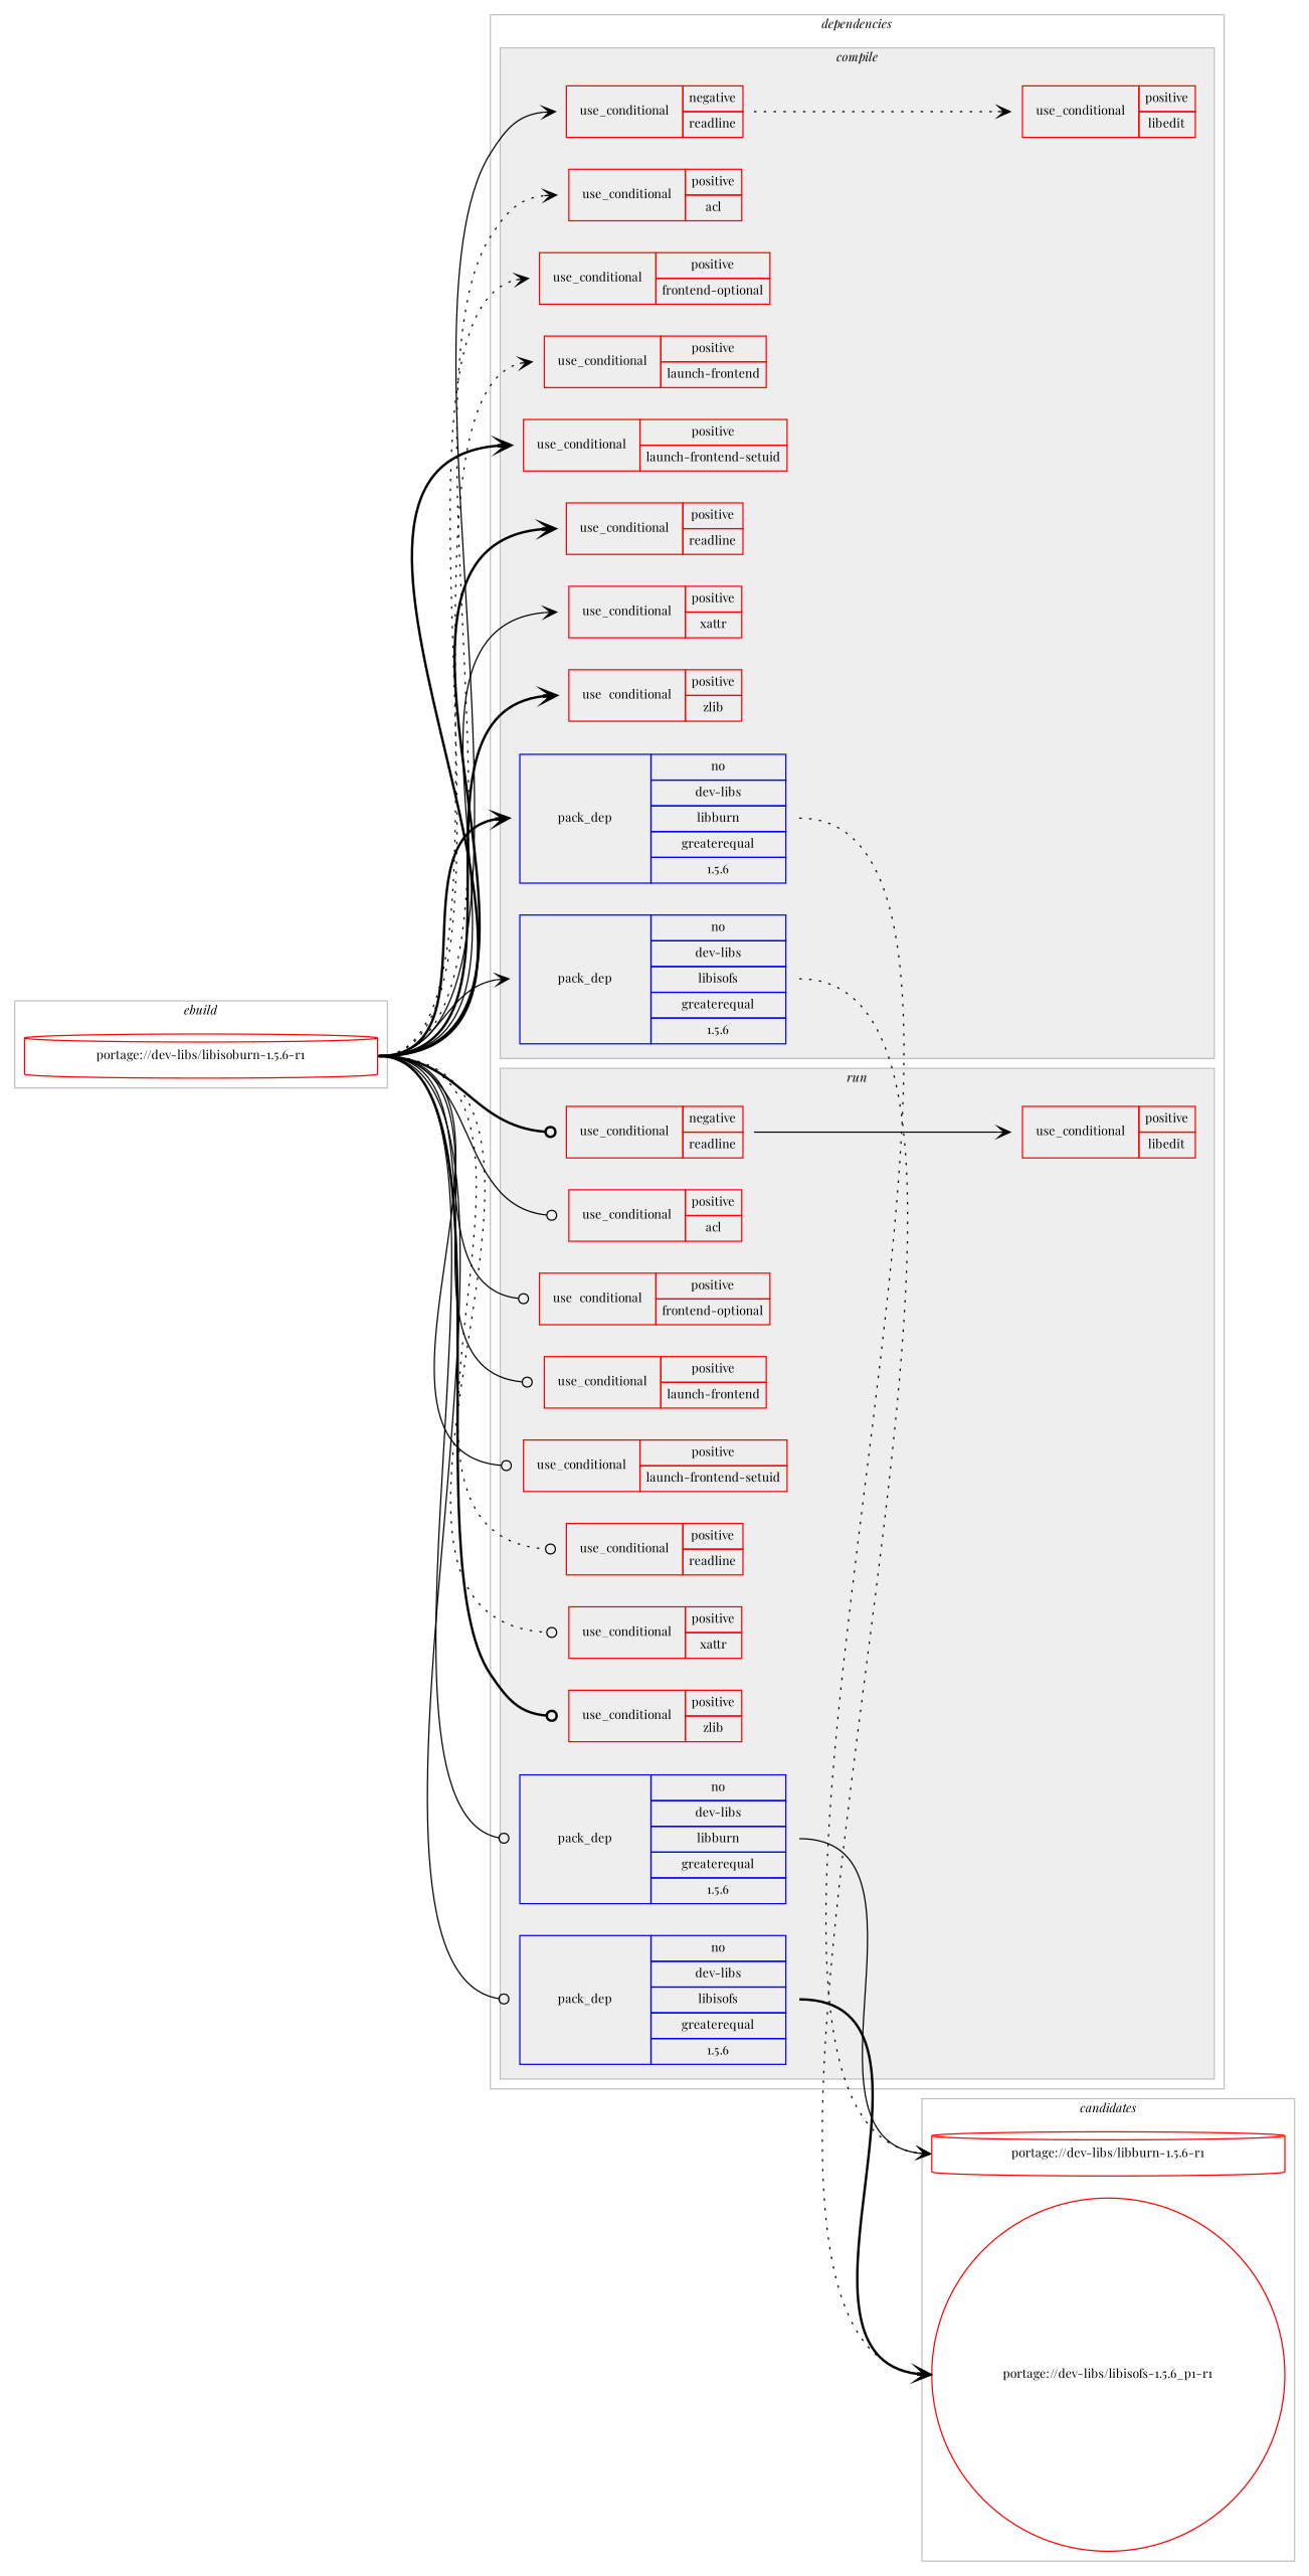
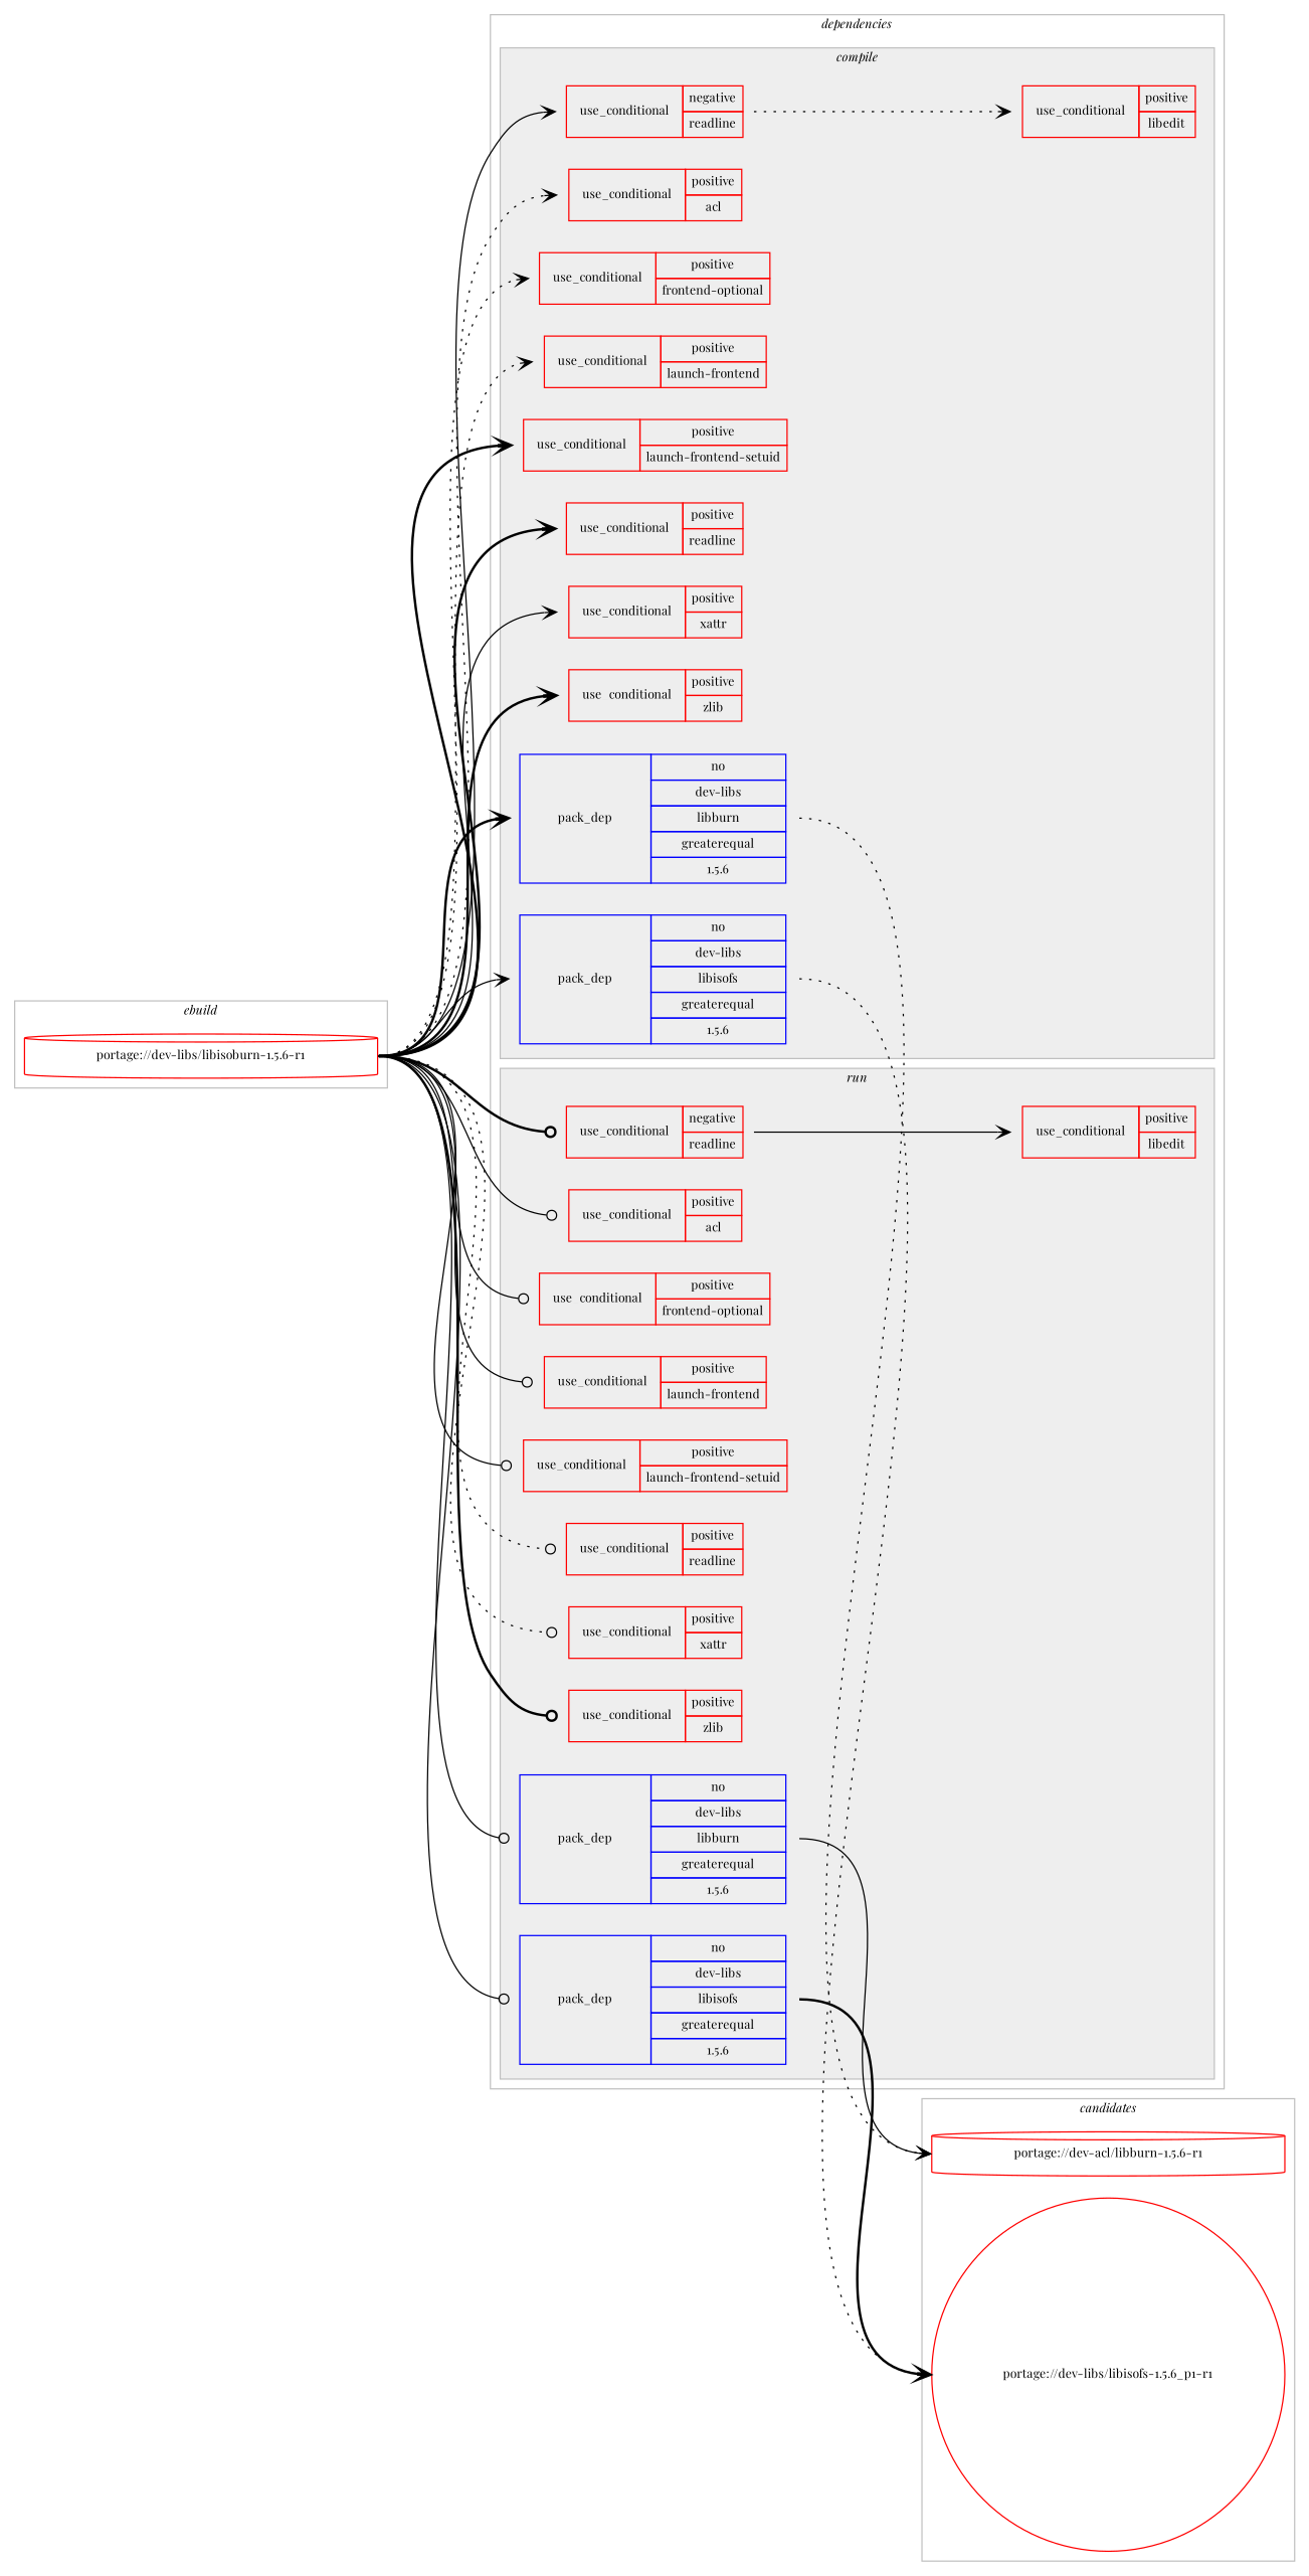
  digraph {
    compound=true
    concentrate=true
    fontname="Playfair Display"
    fontsize=10
    newrank=true
    rankdir=LR
    ranksep=1.5
    node [color=red fontname="Playfair Display" fontsize=10 shape=none]
    edge [arrowhead=vee headport=w style=solid tailport=e weight=20 fontname="Playfair Display"]
    n1 [label="portage://dev-libs/libisoburn-1.5.6-r1" width=4 shape=cylinder]
    n2 [label=<<TABLE BORDER="0" CELLBORDER="1" CELLSPACING="0" CELLPADDING="4"><TR><TD ROWSPAN="3" CELLPADDING="10">use_conditional</TD></TR><TR><TD>positive</TD></TR><TR><TD>libedit</TD></TR></TABLE>>]
    n3 [label=<<TABLE BORDER="0" CELLBORDER="1" CELLSPACING="0" CELLPADDING="4"><TR><TD ROWSPAN="3" CELLPADDING="10">use_conditional</TD></TR><TR><TD>negative</TD></TR><TR><TD>readline</TD></TR></TABLE>>]
    n4 [label=<<TABLE BORDER="0" CELLBORDER="1" CELLSPACING="0" CELLPADDING="4"><TR><TD ROWSPAN="3" CELLPADDING="10">use_conditional</TD></TR><TR><TD>positive</TD></TR><TR><TD>acl</TD></TR></TABLE>>]
    n5 [label=<<TABLE BORDER="0" CELLBORDER="1" CELLSPACING="0" CELLPADDING="4"><TR><TD ROWSPAN="3" CELLPADDING="10">use_conditional</TD></TR><TR><TD>positive</TD></TR><TR><TD>frontend-optional</TD></TR></TABLE>>]
    n6 [label=<<TABLE BORDER="0" CELLBORDER="1" CELLSPACING="0" CELLPADDING="4"><TR><TD ROWSPAN="3" CELLPADDING="10">use_conditional</TD></TR><TR><TD>positive</TD></TR><TR><TD>launch-frontend</TD></TR></TABLE>>]
    n7 [label=<<TABLE BORDER="0" CELLBORDER="1" CELLSPACING="0" CELLPADDING="4"><TR><TD ROWSPAN="3" CELLPADDING="10">use_conditional</TD></TR><TR><TD>positive</TD></TR><TR><TD>launch-frontend-setuid</TD></TR></TABLE>>]
    n8 [label=<<TABLE BORDER="0" CELLBORDER="1" CELLSPACING="0" CELLPADDING="4"><TR><TD ROWSPAN="3" CELLPADDING="10">use_conditional</TD></TR><TR><TD>positive</TD></TR><TR><TD>readline</TD></TR></TABLE>>]
    n9 [label=<<TABLE BORDER="0" CELLBORDER="1" CELLSPACING="0" CELLPADDING="4"><TR><TD ROWSPAN="3" CELLPADDING="10">use_conditional</TD></TR><TR><TD>positive</TD></TR><TR><TD>xattr</TD></TR></TABLE>>]
    n10 [label=<<TABLE BORDER="0" CELLBORDER="1" CELLSPACING="0" CELLPADDING="4"><TR><TD ROWSPAN="3" CELLPADDING="10">use_conditional</TD></TR><TR><TD>positive</TD></TR><TR><TD>zlib</TD></TR></TABLE>>]
    n11 [color=blue label=<<TABLE BORDER="0" CELLBORDER="1" CELLSPACING="0" CELLPADDING="4" WIDTH="220"><TR><TD ROWSPAN="6" CELLPADDING="30">pack_dep</TD></TR><TR><TD WIDTH="110">no</TD></TR><TR><TD>dev-libs</TD></TR><TR><TD>libburn</TD></TR><TR><TD>greaterequal</TD></TR><TR><TD>1.5.6</TD></TR></TABLE>>]
    n12 [color=blue label=<<TABLE BORDER="0" CELLBORDER="1" CELLSPACING="0" CELLPADDING="4" WIDTH="220"><TR><TD ROWSPAN="6" CELLPADDING="30">pack_dep</TD></TR><TR><TD WIDTH="110">no</TD></TR><TR><TD>dev-libs</TD></TR><TR><TD>libisofs</TD></TR><TR><TD>greaterequal</TD></TR><TR><TD>1.5.6</TD></TR></TABLE>>]
    n13 [label=<<TABLE BORDER="0" CELLBORDER="1" CELLSPACING="0" CELLPADDING="4"><TR><TD ROWSPAN="3" CELLPADDING="10">use_conditional</TD></TR><TR><TD>positive</TD></TR><TR><TD>libedit</TD></TR></TABLE>>]
    n14 [label=<<TABLE BORDER="0" CELLBORDER="1" CELLSPACING="0" CELLPADDING="4"><TR><TD ROWSPAN="3" CELLPADDING="10">use_conditional</TD></TR><TR><TD>negative</TD></TR><TR><TD>readline</TD></TR></TABLE>>]
    n15 [label=<<TABLE BORDER="0" CELLBORDER="1" CELLSPACING="0" CELLPADDING="4"><TR><TD ROWSPAN="3" CELLPADDING="10">use_conditional</TD></TR><TR><TD>positive</TD></TR><TR><TD>acl</TD></TR></TABLE>>]
    n16 [label=<<TABLE BORDER="0" CELLBORDER="1" CELLSPACING="0" CELLPADDING="4"><TR><TD ROWSPAN="3" CELLPADDING="10">use_conditional</TD></TR><TR><TD>positive</TD></TR><TR><TD>frontend-optional</TD></TR></TABLE>>]
    n17 [label=<<TABLE BORDER="0" CELLBORDER="1" CELLSPACING="0" CELLPADDING="4"><TR><TD ROWSPAN="3" CELLPADDING="10">use_conditional</TD></TR><TR><TD>positive</TD></TR><TR><TD>launch-frontend</TD></TR></TABLE>>]
    n18 [label=<<TABLE BORDER="0" CELLBORDER="1" CELLSPACING="0" CELLPADDING="4"><TR><TD ROWSPAN="3" CELLPADDING="10">use_conditional</TD></TR><TR><TD>positive</TD></TR><TR><TD>launch-frontend-setuid</TD></TR></TABLE>>]
    n19 [label=<<TABLE BORDER="0" CELLBORDER="1" CELLSPACING="0" CELLPADDING="4"><TR><TD ROWSPAN="3" CELLPADDING="10">use_conditional</TD></TR><TR><TD>positive</TD></TR><TR><TD>readline</TD></TR></TABLE>>]
    n20 [label=<<TABLE BORDER="0" CELLBORDER="1" CELLSPACING="0" CELLPADDING="4"><TR><TD ROWSPAN="3" CELLPADDING="10">use_conditional</TD></TR><TR><TD>positive</TD></TR><TR><TD>xattr</TD></TR></TABLE>>]
    n21 [label=<<TABLE BORDER="0" CELLBORDER="1" CELLSPACING="0" CELLPADDING="4"><TR><TD ROWSPAN="3" CELLPADDING="10">use_conditional</TD></TR><TR><TD>positive</TD></TR><TR><TD>zlib</TD></TR></TABLE>>]
    n22 [color=blue label=<<TABLE BORDER="0" CELLBORDER="1" CELLSPACING="0" CELLPADDING="4" WIDTH="220"><TR><TD ROWSPAN="6" CELLPADDING="30">pack_dep</TD></TR><TR><TD WIDTH="110">no</TD></TR><TR><TD>dev-libs</TD></TR><TR><TD>libburn</TD></TR><TR><TD>greaterequal</TD></TR><TR><TD>1.5.6</TD></TR></TABLE>>]
    n23 [color=blue label=<<TABLE BORDER="0" CELLBORDER="1" CELLSPACING="0" CELLPADDING="4" WIDTH="220"><TR><TD ROWSPAN="6" CELLPADDING="30">pack_dep</TD></TR><TR><TD WIDTH="110">no</TD></TR><TR><TD>dev-libs</TD></TR><TR><TD>libisofs</TD></TR><TR><TD>greaterequal</TD></TR><TR><TD>1.5.6</TD></TR></TABLE>>]
-   n24 [label="portage://dev-libs/libburn-1.5.6-r1" width=4 shape=cylinder]
+   n24 [label="portage://dev-acl/libburn-1.5.6-r1" width=4 shape=cylinder]
    n25 [label="portage://dev-libs/libisofs-1.5.6_p1-r1" width=4 shape=circle]
    subgraph cluster_1 {
      color=gray
      label=<<i>ebuild</i>>
      rank=same
      n1
    }
    subgraph cluster_2 {
      color=gray
      label=<<i>dependencies</i>>
      subgraph cluster_3 {
        color=gray
        fillcolor="#eeeeee"
        label=<<i>compile</i>>
        style=filled
        subgraph sub_4 {
          color=gray
          fillcolor="#eeeeee"
          label=<<i>compile</i>>
          style=filled
          n3
          subgraph sub_5 {
            color=gray
            fillcolor="#eeeeee"
            label=<<i>compile</i>>
            style=filled
            n2
          }
        }
        subgraph sub_6 {
          color=gray
          fillcolor="#eeeeee"
          label=<<i>compile</i>>
          style=filled
          n4
        }
        subgraph sub_7 {
          color=gray
          fillcolor="#eeeeee"
          label=<<i>compile</i>>
          style=filled
          n5
        }
        subgraph sub_8 {
          color=gray
          fillcolor="#eeeeee"
          label=<<i>compile</i>>
          style=filled
          n6
        }
        subgraph sub_9 {
          color=gray
          fillcolor="#eeeeee"
          label=<<i>compile</i>>
          style=filled
          n7
        }
        subgraph sub_10 {
          color=gray
          fillcolor="#eeeeee"
          label=<<i>compile</i>>
          style=filled
          n8
        }
        subgraph sub_11 {
          color=gray
          fillcolor="#eeeeee"
          label=<<i>compile</i>>
          style=filled
          n9
        }
        subgraph sub_12 {
          color=gray
          fillcolor="#eeeeee"
          label=<<i>compile</i>>
          style=filled
          n10
        }
        subgraph sub_13 {
          color=gray
          fillcolor="#eeeeee"
          label=<<i>compile</i>>
          style=filled
          n11
        }
        subgraph sub_14 {
          color=gray
          fillcolor="#eeeeee"
          label=<<i>compile</i>>
          style=filled
          n12
        }
      }
      subgraph cluster_15 {
        color=gray
        fillcolor="#eeeeee"
        label=<<i>run</i>>
        style=filled
        subgraph sub_16 {
          color=gray
          fillcolor="#eeeeee"
          label=<<i>run</i>>
          style=filled
          n14
          subgraph sub_17 {
            color=gray
            fillcolor="#eeeeee"
            label=<<i>run</i>>
            style=filled
            n13
          }
        }
        subgraph sub_18 {
          color=gray
          fillcolor="#eeeeee"
          label=<<i>run</i>>
          style=filled
          n15
        }
        subgraph sub_19 {
          color=gray
          fillcolor="#eeeeee"
          label=<<i>run</i>>
          style=filled
          n16
        }
        subgraph sub_20 {
          color=gray
          fillcolor="#eeeeee"
          label=<<i>run</i>>
          style=filled
          n17
        }
        subgraph sub_21 {
          color=gray
          fillcolor="#eeeeee"
          label=<<i>run</i>>
          style=filled
          n18
        }
        subgraph sub_22 {
          color=gray
          fillcolor="#eeeeee"
          label=<<i>run</i>>
          style=filled
          n19
        }
        subgraph sub_23 {
          color=gray
          fillcolor="#eeeeee"
          label=<<i>run</i>>
          style=filled
          n20
        }
        subgraph sub_24 {
          color=gray
          fillcolor="#eeeeee"
          label=<<i>run</i>>
          style=filled
          n21
        }
        subgraph sub_25 {
          color=gray
          fillcolor="#eeeeee"
          label=<<i>run</i>>
          style=filled
          n22
        }
        subgraph sub_26 {
          color=gray
          fillcolor="#eeeeee"
          label=<<i>run</i>>
          style=filled
          n23
        }
      }
      subgraph cluster_27 {
        color=gray
        fillcolor="#eeeeee"
        label=<<i>compile and run</i>>
        style=filled
      }
    }
    subgraph cluster_28 {
      color=gray
      label=<<i>candidates</i>>
      rank=same
      subgraph sub_29 {
        color=black
        label=<<i>candidates</i>>
        nodesep=1
        rank=same
        n24
      }
      subgraph sub_30 {
        color=black
        label=<<i>candidates</i>>
        nodesep=1
        rank=same
        n25
      }
      subgraph sub_31 {
        color=black
        label=<<i>candidates</i>>
        nodesep=1
        rank=same
        n24
      }
      subgraph sub_32 {
        color=black
        label=<<i>candidates</i>>
        nodesep=1
        rank=same
        n25
      }
    }
    n1 -> n3
    n1 -> n4 [style=dotted]
    n1 -> n5 [style=dotted]
    n1 -> n6 [style=dotted]
    n1 -> n7 [style=bold]
    n1 -> n8 [style=bold]
    n1 -> n9
    n1 -> n10 [style=bold]
    n1 -> n11 [style=bold]
    n1 -> n12
    n1 -> n14 [arrowhead=odot style=bold]
    n1 -> n15 [arrowhead=odot]
    n1 -> n16 [arrowhead=odot]
    n1 -> n17 [arrowhead=odot]
    n1 -> n18 [arrowhead=odot]
    n1 -> n19 [arrowhead=odot style=dotted]
    n1 -> n20 [arrowhead=odot style=dotted]
    n1 -> n21 [arrowhead=odot style=bold]
    n1 -> n22 [arrowhead=odot]
    n1 -> n23 [arrowhead=odot]
    n3 -> n2 [style=dotted]
    n11 -> n24 [style=dotted weight=100]
    n12 -> n25 [style=dotted weight=100]
    n14 -> n13
    n22 -> n24 [weight=100]
    n23 -> n25 [style=bold weight=100]
  }
